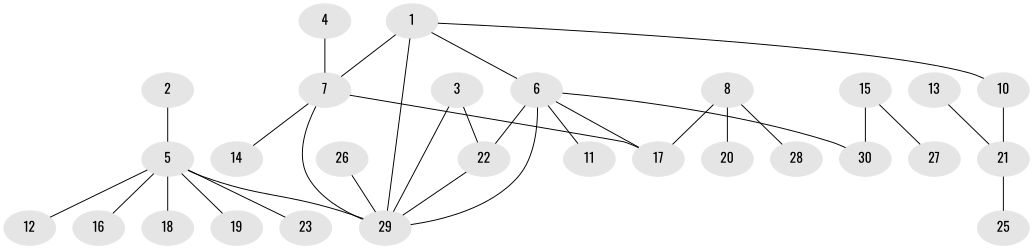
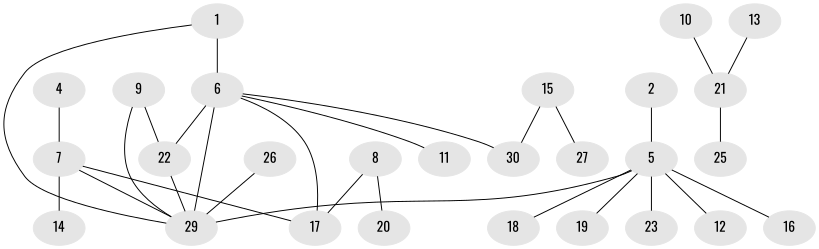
  graph {
    fontname=Oswald
    node [color=gray90 fontname=Oswald style=filled]
    edge [fontname=Oswald weight=1.0]
    1
    6
    7
    10
    29
    30
    11
    17
    22
    14
    21
    2
    5
    12
    16
    18
    19
    23
    4
    8
    20
-   28
-   9 [label=3]
+   9
    25
    13
    15
    27
    26
    1 -- 6 [weight=2.0]
-   1 -- 7 [weight=2.0]
-   1 -- 10
    1 -- 29
    6 -- 29 [weight=2.0]
    6 -- 30
    6 -- 11
    6 -- 17
    6 -- 22
    7 -- 29 [weight=2.0]
    7 -- 17
    7 -- 14
    10 -- 21
    22 -- 29
    21 -- 25
    2 -- 5
    5 -- 29 [weight=2.0]
    5 -- 12
    5 -- 16
    5 -- 18
    5 -- 19
    5 -- 23
    4 -- 7
    8 -- 17
    8 -- 20
-   8 -- 28
    9 -- 29
    9 -- 22
    13 -- 21
    15 -- 30
    15 -- 27
    26 -- 29
  }
